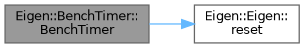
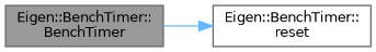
  digraph {
    rankdir=LR
    node [fontname=Helvetica fontsize=10 shape=box style=filled]
    n1 [color=gray40 fillcolor=grey60 fontcolor=black height=0.2 label="Eigen::BenchTimer::\lBenchTimer" width=0.4]
-   n2 [color=grey40 fillcolor=white height=0.2 label="Eigen::Eigen::\lreset" width=0.4]
+   n2 [color=grey40 fillcolor=white height=0.2 label="Eigen::BenchTimer::\lreset" width=0.4]
    n1 -> n2 [color=steelblue1 fontname=Helvetica fontsize=10 labelfontname=Helvetica labelfontsize=10 style=solid]
  }
